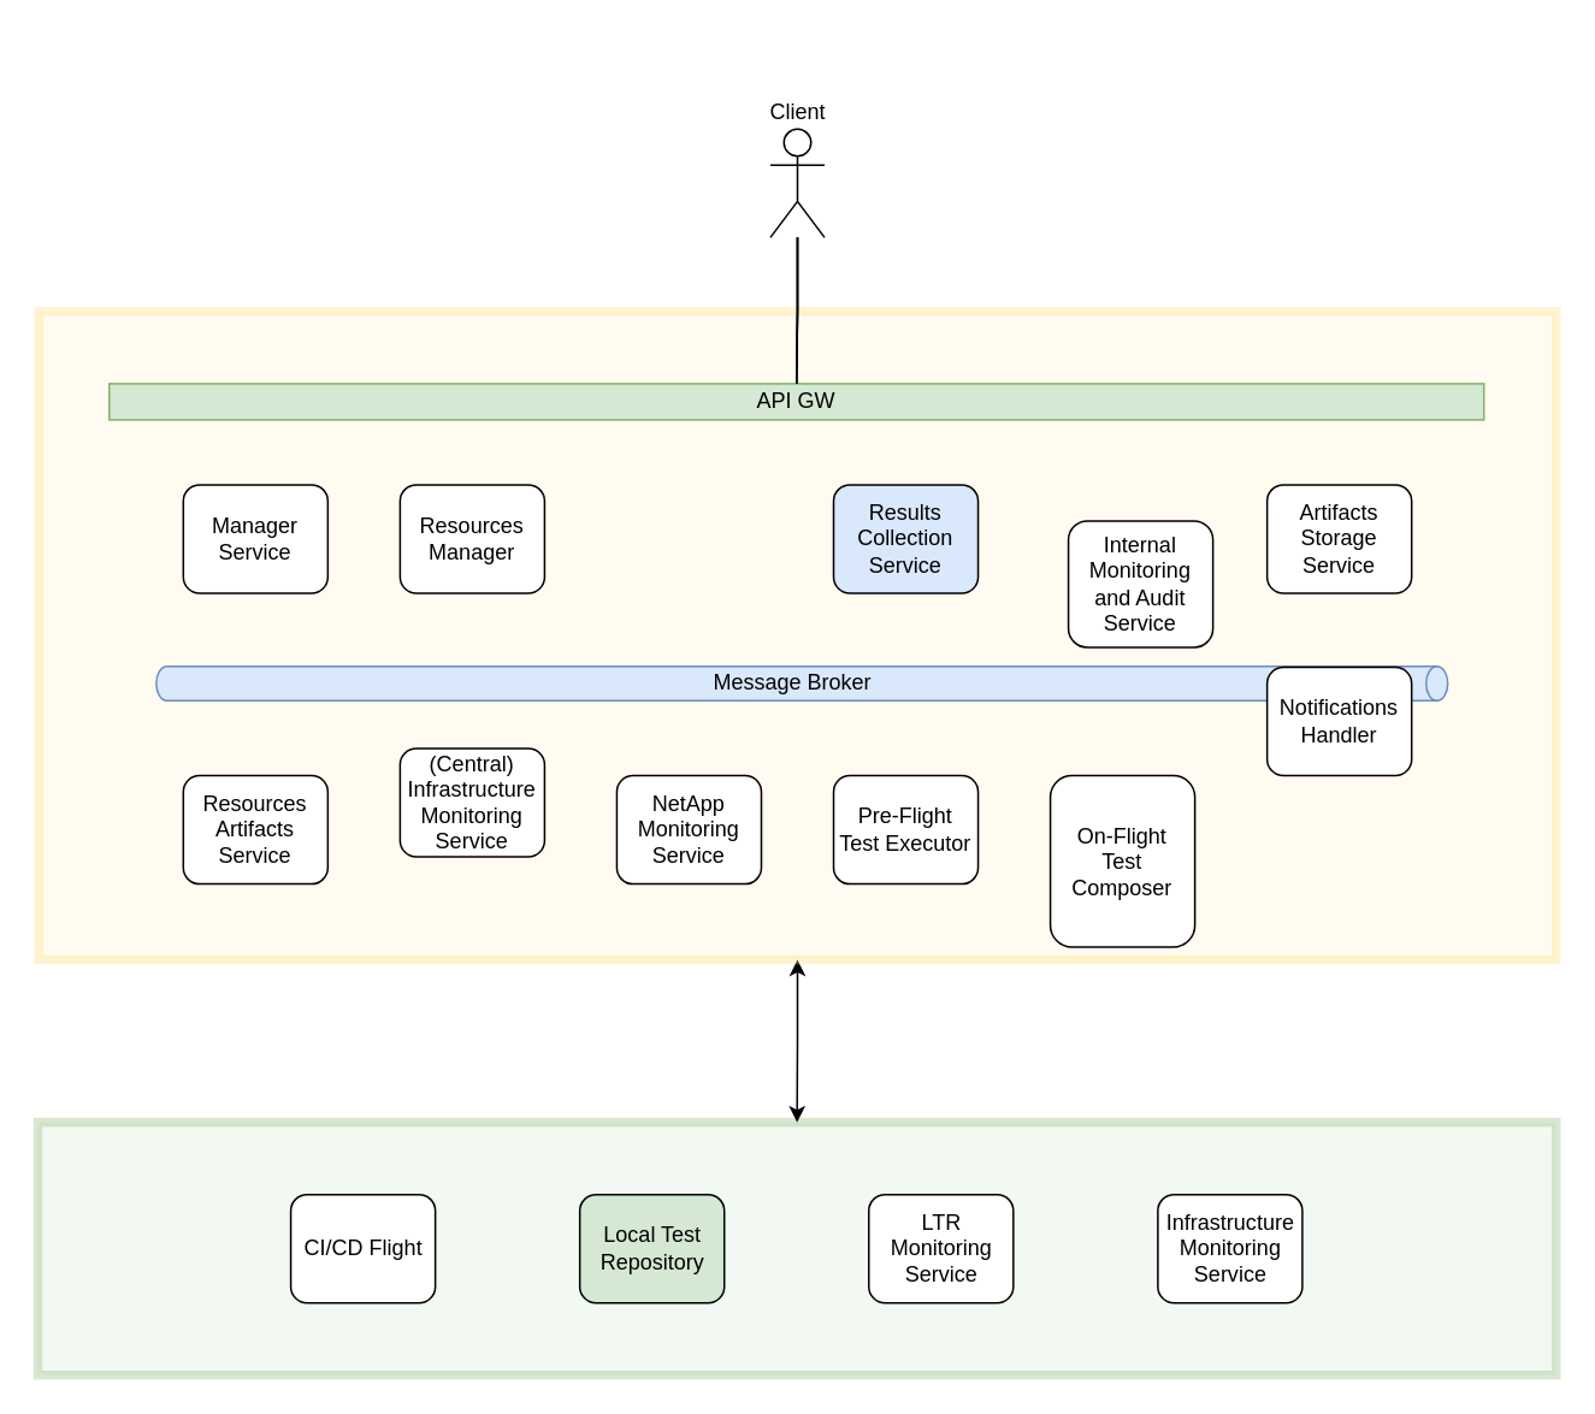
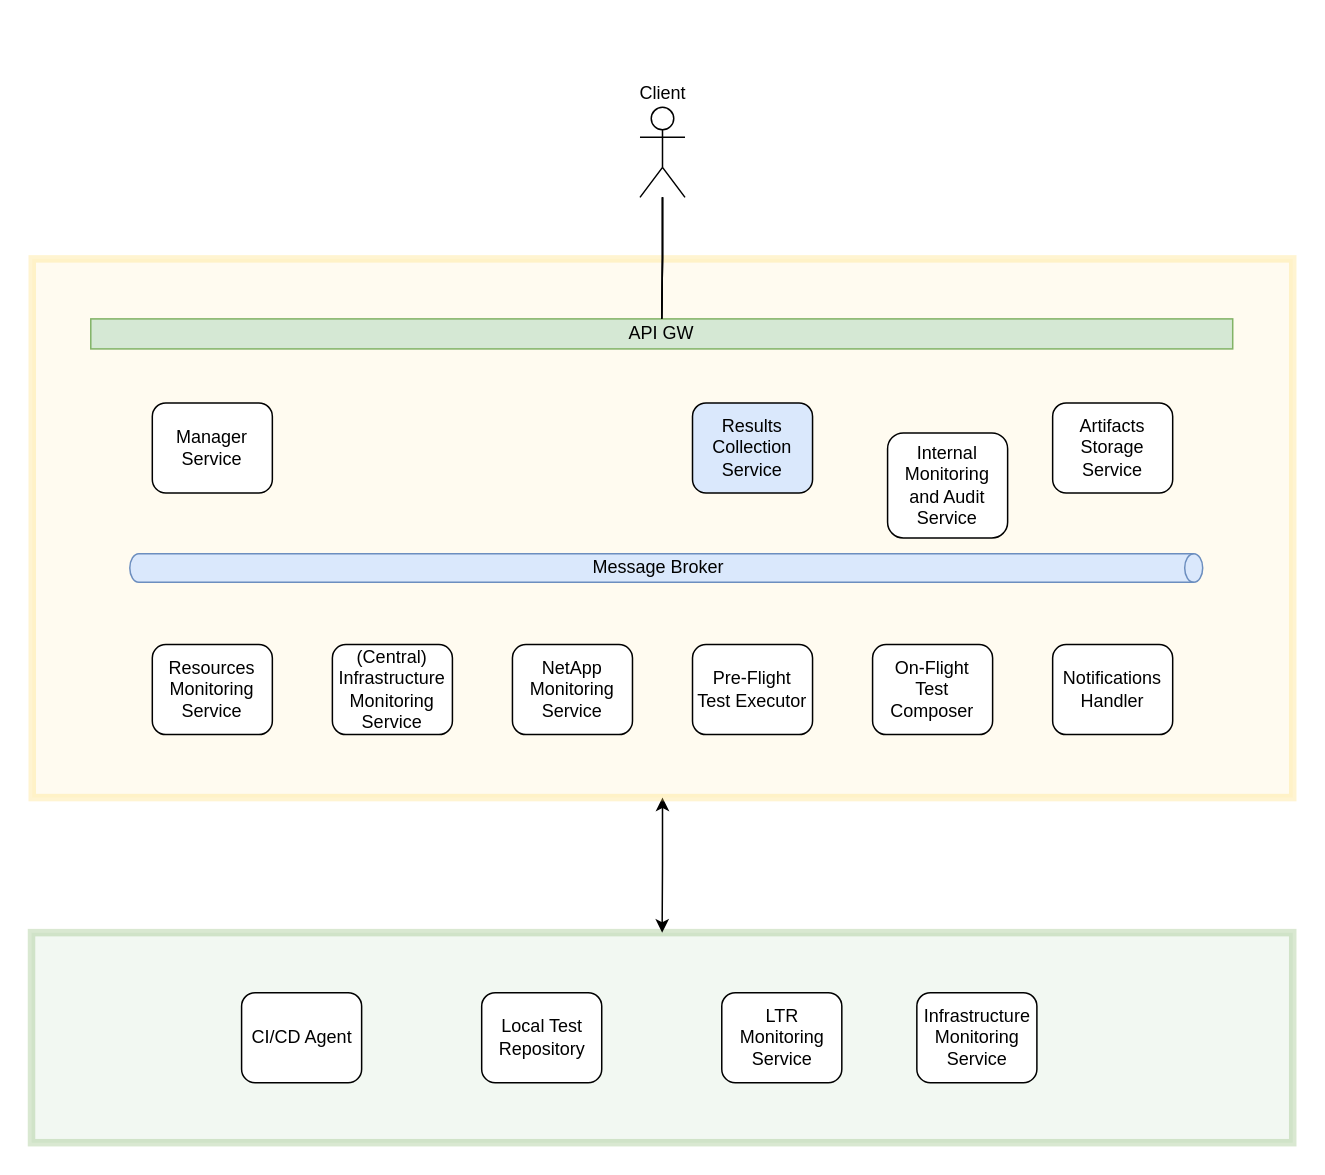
  <mxCell id="0" />
  <mxCell id="1" parent="0" />
  <mxCell id="2" value="" style="rounded=0;whiteSpace=wrap;html=1;fillColor=#d5e8d4;strokeColor=#82b366;opacity=30;strokeWidth=5;" parent="1" vertex="1"><mxGeometry x="20.5" y="621" width="840.5" height="140" as="geometry" /></mxCell>
  <mxCell id="3" style="edgeStyle=orthogonalEdgeStyle;rounded=0;orthogonalLoop=1;jettySize=auto;html=1;exitX=0.5;exitY=1;exitDx=0;exitDy=0;entryX=0.5;entryY=0;entryDx=0;entryDy=0;endArrow=classic;endFill=1;startArrow=classic;startFill=1;" parent="1" source="4" target="2" edge="1"><mxGeometry relative="1" as="geometry" /></mxCell>
  <mxCell id="4" value="" style="rounded=0;whiteSpace=wrap;html=1;fillColor=#FFF2CC;strokeColor=#FFD966;opacity=30;strokeWidth=5;" parent="1" vertex="1"><mxGeometry x="21" y="172" width="840" height="359" as="geometry" /></mxCell>
  <mxCell id="5" value="" style="edgeStyle=orthogonalEdgeStyle;rounded=0;orthogonalLoop=1;jettySize=auto;html=1;endArrow=none;endFill=0;" parent="1" source="19" target="13" edge="1"><mxGeometry relative="1" as="geometry" /></mxCell>
- <mxCell id="6" value="Resources Manager" style="rounded=1;whiteSpace=wrap;html=1;" parent="1" vertex="1"><mxGeometry x="221" y="268" width="80" height="60" as="geometry" /></mxCell>
  <mxCell id="7" value="Artifacts Storage Service" style="rounded=1;whiteSpace=wrap;html=1;" parent="1" vertex="1"><mxGeometry x="701" y="268" width="80" height="60" as="geometry" /></mxCell>
  <mxCell id="8" value="Results Collection Service" style="rounded=1;whiteSpace=wrap;html=1;fillColor=#dae8fc;" parent="1" vertex="1"><mxGeometry x="461" y="268" width="80" height="60" as="geometry" /></mxCell>
  <mxCell id="9" value="Manager&lt;br&gt;Service" style="rounded=1;whiteSpace=wrap;html=1;" parent="1" vertex="1"><mxGeometry x="101" y="268" width="80" height="60" as="geometry" /></mxCell>
- <mxCell id="10" value="(Central) Infrastructure&lt;br&gt;Monitoring&lt;br&gt;Service" style="rounded=1;whiteSpace=wrap;html=1;" parent="1" vertex="1"><mxGeometry x="221" y="414" width="80" height="60" as="geometry" /></mxCell>
+ <mxCell id="10" value="(Central) Infrastructure&lt;br&gt;Monitoring&lt;br&gt;Service" style="rounded=1;whiteSpace=wrap;html=1;" parent="1" vertex="1"><mxGeometry x="221" y="429" width="80" height="60" as="geometry" /></mxCell>
  <mxCell id="11" value="NetApp&lt;br&gt;Monitoring&lt;br&gt;Service" style="rounded=1;whiteSpace=wrap;html=1;" parent="1" vertex="1"><mxGeometry x="341" y="429" width="80" height="60" as="geometry" /></mxCell>
  <mxCell id="12" value="Internal Monitoring and Audit&lt;br&gt;Service" style="rounded=1;whiteSpace=wrap;html=1;" parent="1" vertex="1"><mxGeometry x="591" y="288" width="80" height="70" as="geometry" /></mxCell>
  <mxCell id="13" value="API GW" style="rounded=0;whiteSpace=wrap;html=1;fillColor=#d5e8d4;strokeColor=#82b366;" parent="1" vertex="1"><mxGeometry x="60" y="212" width="761" height="20" as="geometry" /></mxCell>
  <mxCell id="14" value="Pre-Flight &lt;br&gt;Test Executor" style="rounded=1;whiteSpace=wrap;html=1;" parent="1" vertex="1"><mxGeometry x="461" y="429" width="80" height="60" as="geometry" /></mxCell>
- <mxCell id="15" value="On-Flight &lt;br&gt;Test Composer" style="rounded=1;whiteSpace=wrap;html=1;" parent="1" vertex="1"><mxGeometry x="581" y="429" width="80" height="95" as="geometry" /></mxCell>
+ <mxCell id="15" value="On-Flight &lt;br&gt;Test Composer" style="rounded=1;whiteSpace=wrap;html=1;" parent="1" vertex="1"><mxGeometry x="581" y="429" width="80" height="60" as="geometry" /></mxCell>
  <mxCell id="16" value="Message Broker" style="shape=cylinder3;whiteSpace=wrap;html=1;boundedLbl=1;backgroundOutline=1;size=6;rotation=90;direction=east;flipH=1;horizontal=0;fillColor=#dae8fc;strokeColor=#6c8ebf;" parent="1" vertex="1"><mxGeometry x="434" y="20.5" width="19" height="715" as="geometry" /></mxCell>
  <mxCell id="17" value="" style="edgeStyle=orthogonalEdgeStyle;rounded=0;orthogonalLoop=1;jettySize=auto;html=1;endArrow=none;endFill=0;" parent="1" source="19" target="13" edge="1"><mxGeometry relative="1" as="geometry" /></mxCell>
  <mxCell id="18" value="" style="edgeStyle=orthogonalEdgeStyle;rounded=0;orthogonalLoop=1;jettySize=auto;html=1;endArrow=none;endFill=0;" parent="1" source="19" target="13" edge="1"><mxGeometry relative="1" as="geometry" /></mxCell>
  <mxCell id="19" value="Client" style="shape=umlActor;verticalLabelPosition=top;verticalAlign=bottom;html=1;outlineConnect=0;horizontal=1;labelPosition=center;align=center;" parent="1" vertex="1"><mxGeometry x="426" y="71" width="30" height="60" as="geometry" /></mxCell>
- <mxCell id="20" value="CI/CD Flight" style="rounded=1;whiteSpace=wrap;html=1;" parent="1" vertex="1"><mxGeometry x="160.5" y="661" width="80" height="60" as="geometry" /></mxCell>
- <mxCell id="21" value="Local Test Repository" style="rounded=1;whiteSpace=wrap;html=1;fillColor=#d5e8d4;" parent="1" vertex="1"><mxGeometry x="320.5" y="661" width="80" height="60" as="geometry" /></mxCell>
+ <mxCell id="20" value="CI/CD Agent" style="rounded=1;whiteSpace=wrap;html=1;" parent="1" vertex="1"><mxGeometry x="160.5" y="661" width="80" height="60" as="geometry" /></mxCell>
+ <mxCell id="21" value="Local Test Repository" style="rounded=1;whiteSpace=wrap;html=1;" parent="1" vertex="1"><mxGeometry x="320.5" y="661" width="80" height="60" as="geometry" /></mxCell>
  <mxCell id="22" value="LTR Monitoring Service" style="rounded=1;whiteSpace=wrap;html=1;" parent="1" vertex="1"><mxGeometry x="480.5" y="661" width="80" height="60" as="geometry" /></mxCell>
- <mxCell id="23" value="Infrastructure&lt;br&gt;Monitoring&lt;br&gt;Service" style="rounded=1;whiteSpace=wrap;html=1;" parent="1" vertex="1"><mxGeometry x="640.5" y="661" width="80" height="60" as="geometry" /></mxCell>
- <mxCell id="24" value="Notifications&lt;br&gt;Handler" style="rounded=1;whiteSpace=wrap;html=1;" parent="1" vertex="1"><mxGeometry x="701" y="369" width="80" height="60" as="geometry" /></mxCell>
- <mxCell id="25" value="Resources Artifacts Service" style="rounded=1;whiteSpace=wrap;html=1;fillColor=#FFFFFF;" parent="1" vertex="1"><mxGeometry x="101" y="429" width="80" height="60" as="geometry" /></mxCell>
+ <mxCell id="23" value="Infrastructure&lt;br&gt;Monitoring&lt;br&gt;Service" style="rounded=1;whiteSpace=wrap;html=1;" parent="1" vertex="1"><mxGeometry x="610.5" y="661" width="80" height="60" as="geometry" /></mxCell>
+ <mxCell id="24" value="Notifications&lt;br&gt;Handler" style="rounded=1;whiteSpace=wrap;html=1;" parent="1" vertex="1"><mxGeometry x="701" y="429" width="80" height="60" as="geometry" /></mxCell>
+ <mxCell id="25" value="Resources Monitoring Service" style="rounded=1;whiteSpace=wrap;html=1;fillColor=#FFFFFF;" parent="1" vertex="1"><mxGeometry x="101" y="429" width="80" height="60" as="geometry" /></mxCell>
